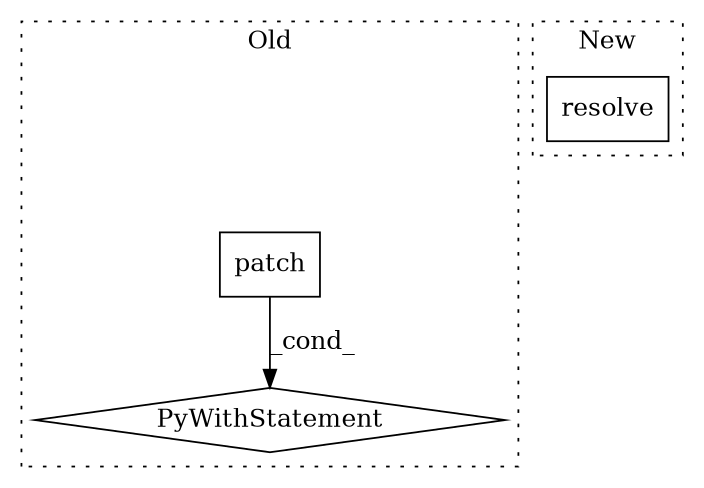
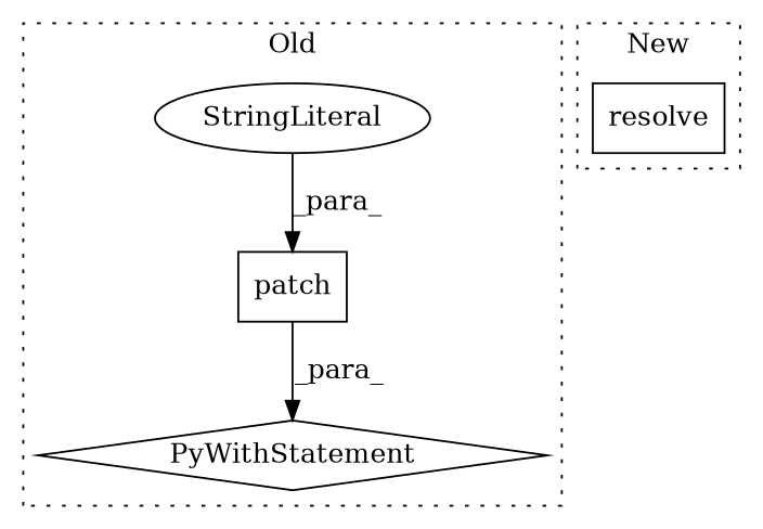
  digraph {
    node [a=32 shape=box]
    n1 [a=104 l="10,2" label=PyWithStatement s="8590,8645" shape=diamond]
    n2 [l="6,1" label=patch s="8600,8644"]
+   n3 [a=45 l=33 label=StringLiteral s=8606 shape=ellipse]
    n4 [l=9 label=resolve s=5430]
    subgraph cluster_1 {
      label=Old
      style=dotted
      n1
      n2
+     n3
    }
    subgraph cluster_2 {
      label=New
      style=dotted
      n4
    }
-   n2 -> n1 [label=_cond_]
+   n2 -> n1 [label=_para_]
+   n3 -> n2 [label=_para_]
  }
